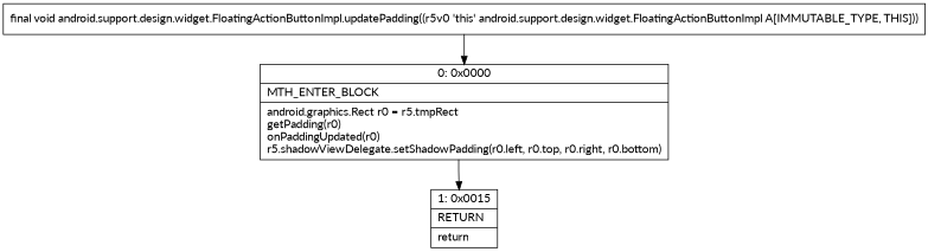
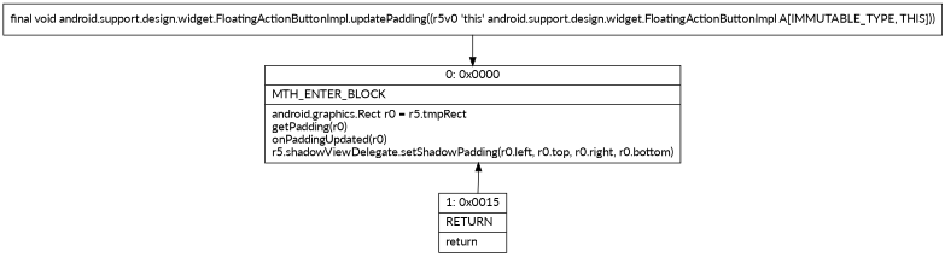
  digraph {
    fontname=Lato
    node [shape=record fontname=Lato]
    edge [fontname=Lato]
    n1 [label="{0\:\ 0x0000|MTH_ENTER_BLOCK\l|android.graphics.Rect r0 = r5.tmpRect\lgetPadding(r0)\lonPaddingUpdated(r0)\lr5.shadowViewDelegate.setShadowPadding(r0.left, r0.top, r0.right, r0.bottom)\l}"]
    n2 [label="{1\:\ 0x0015|RETURN\l|return\l}"]
    n3 [label="{final void android.support.design.widget.FloatingActionButtonImpl.updatePadding((r5v0 'this' android.support.design.widget.FloatingActionButtonImpl A[IMMUTABLE_TYPE, THIS])) }"]
-   n1 -> n2
+   n2 -> n1
    n3 -> n1
  }
